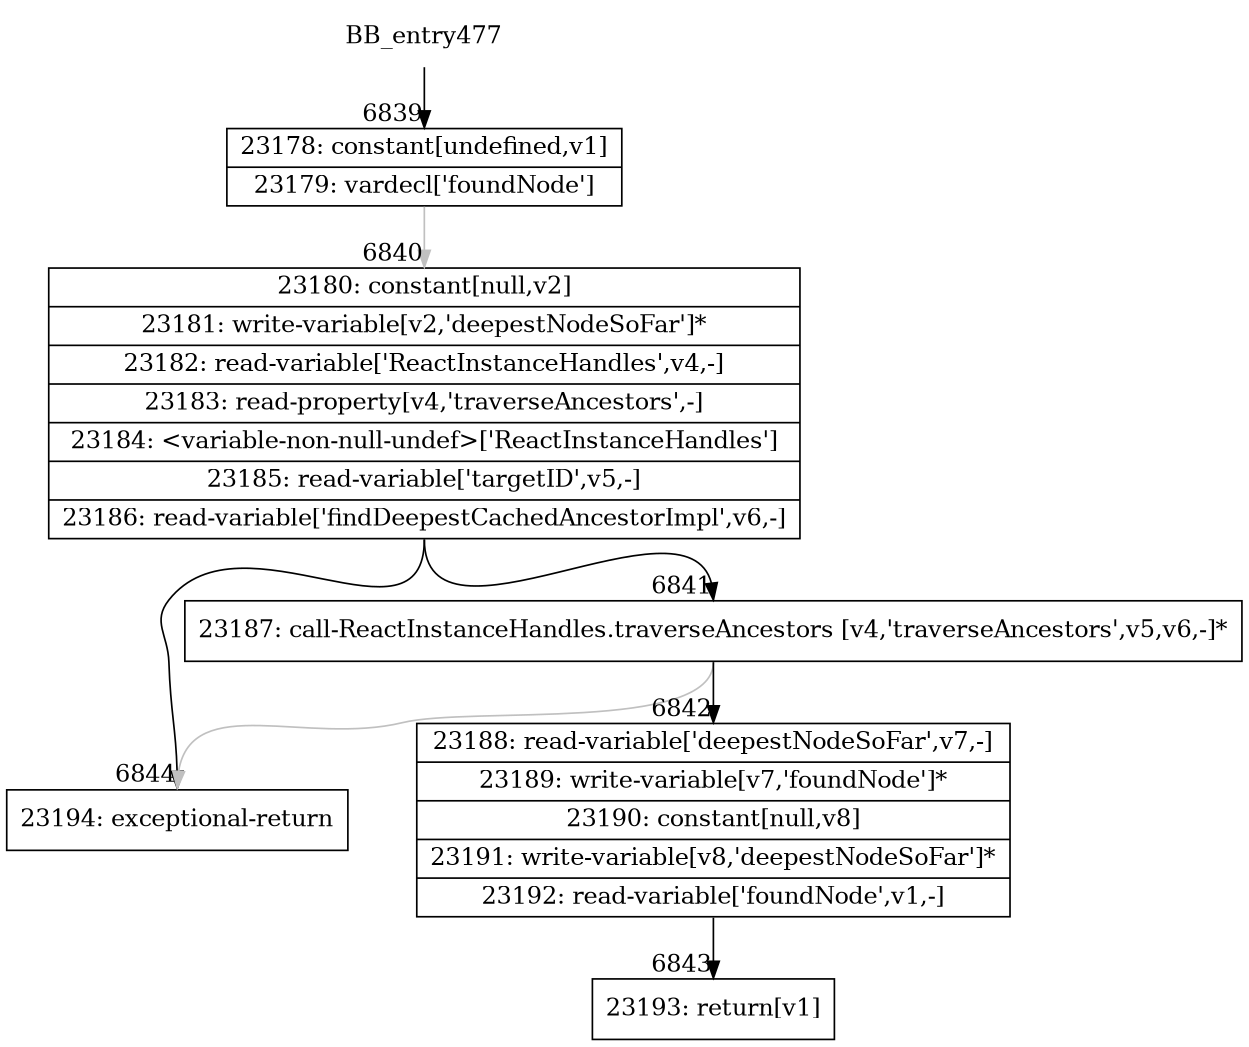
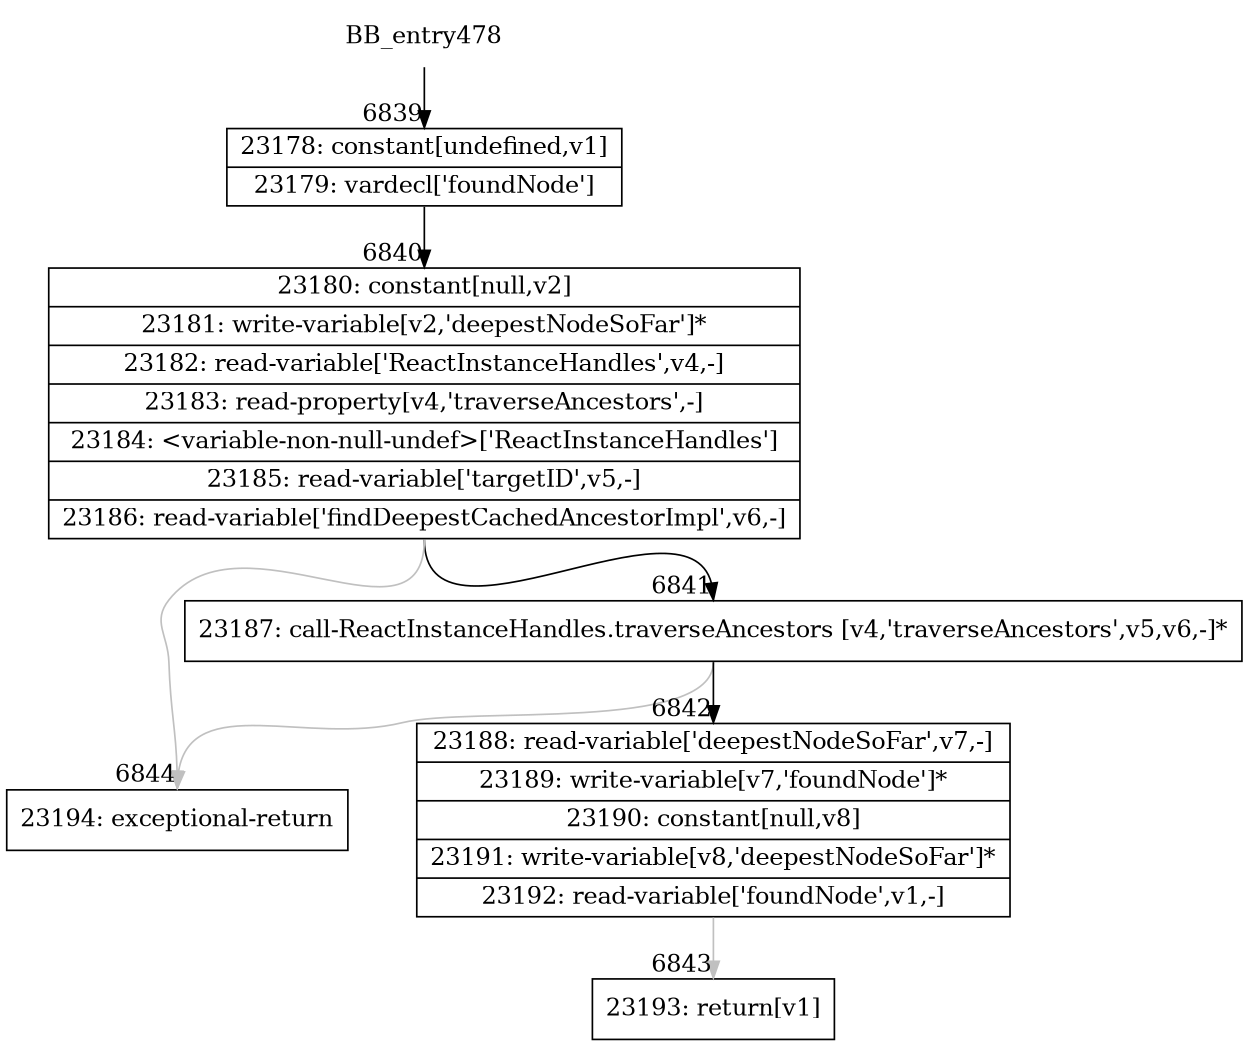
  digraph {
    rankdir=TD
    node [shape=record]
    edge [headport=n tailport=s]
-   BB_entry477 [shape=none]
+   BB_entry477 [shape=none label=BB_entry478]
    n2 [label="{23178: constant[undefined,v1]|23179: vardecl['foundNode']}"]
    n3 [label="{23180: constant[null,v2]|23181: write-variable[v2,'deepestNodeSoFar']*|23182: read-variable['ReactInstanceHandles',v4,-]|23183: read-property[v4,'traverseAncestors',-]|23184: \<variable-non-null-undef\>['ReactInstanceHandles']|23185: read-variable['targetID',v5,-]|23186: read-variable['findDeepestCachedAncestorImpl',v6,-]}"]
    n4 [label="{23187: call-ReactInstanceHandles.traverseAncestors [v4,'traverseAncestors',v5,v6,-]*}"]
    n5 [label="{23194: exceptional-return}"]
    n6 [label="{23188: read-variable['deepestNodeSoFar',v7,-]|23189: write-variable[v7,'foundNode']*|23190: constant[null,v8]|23191: write-variable[v8,'deepestNodeSoFar']*|23192: read-variable['foundNode',v1,-]}"]
    n7 [label="{23193: return[v1]}"]
    BB_entry477 -> n2 [headlabel="    6839"]
-   n2 -> n3 [headlabel="      6840" color=gray]
+   n2 -> n3 [headlabel="      6840"]
    n3 -> n4 [headlabel="      6841"]
-   n3 -> n5 [color=black headlabel="      6844"]
+   n3 -> n5 [color=gray headlabel="      6844"]
    n4 -> n5 [color=gray]
    n4 -> n6 [headlabel="      6842"]
-   n6 -> n7 [headlabel="      6843"]
+   n6 -> n7 [headlabel="      6843" color=gray]
  }
